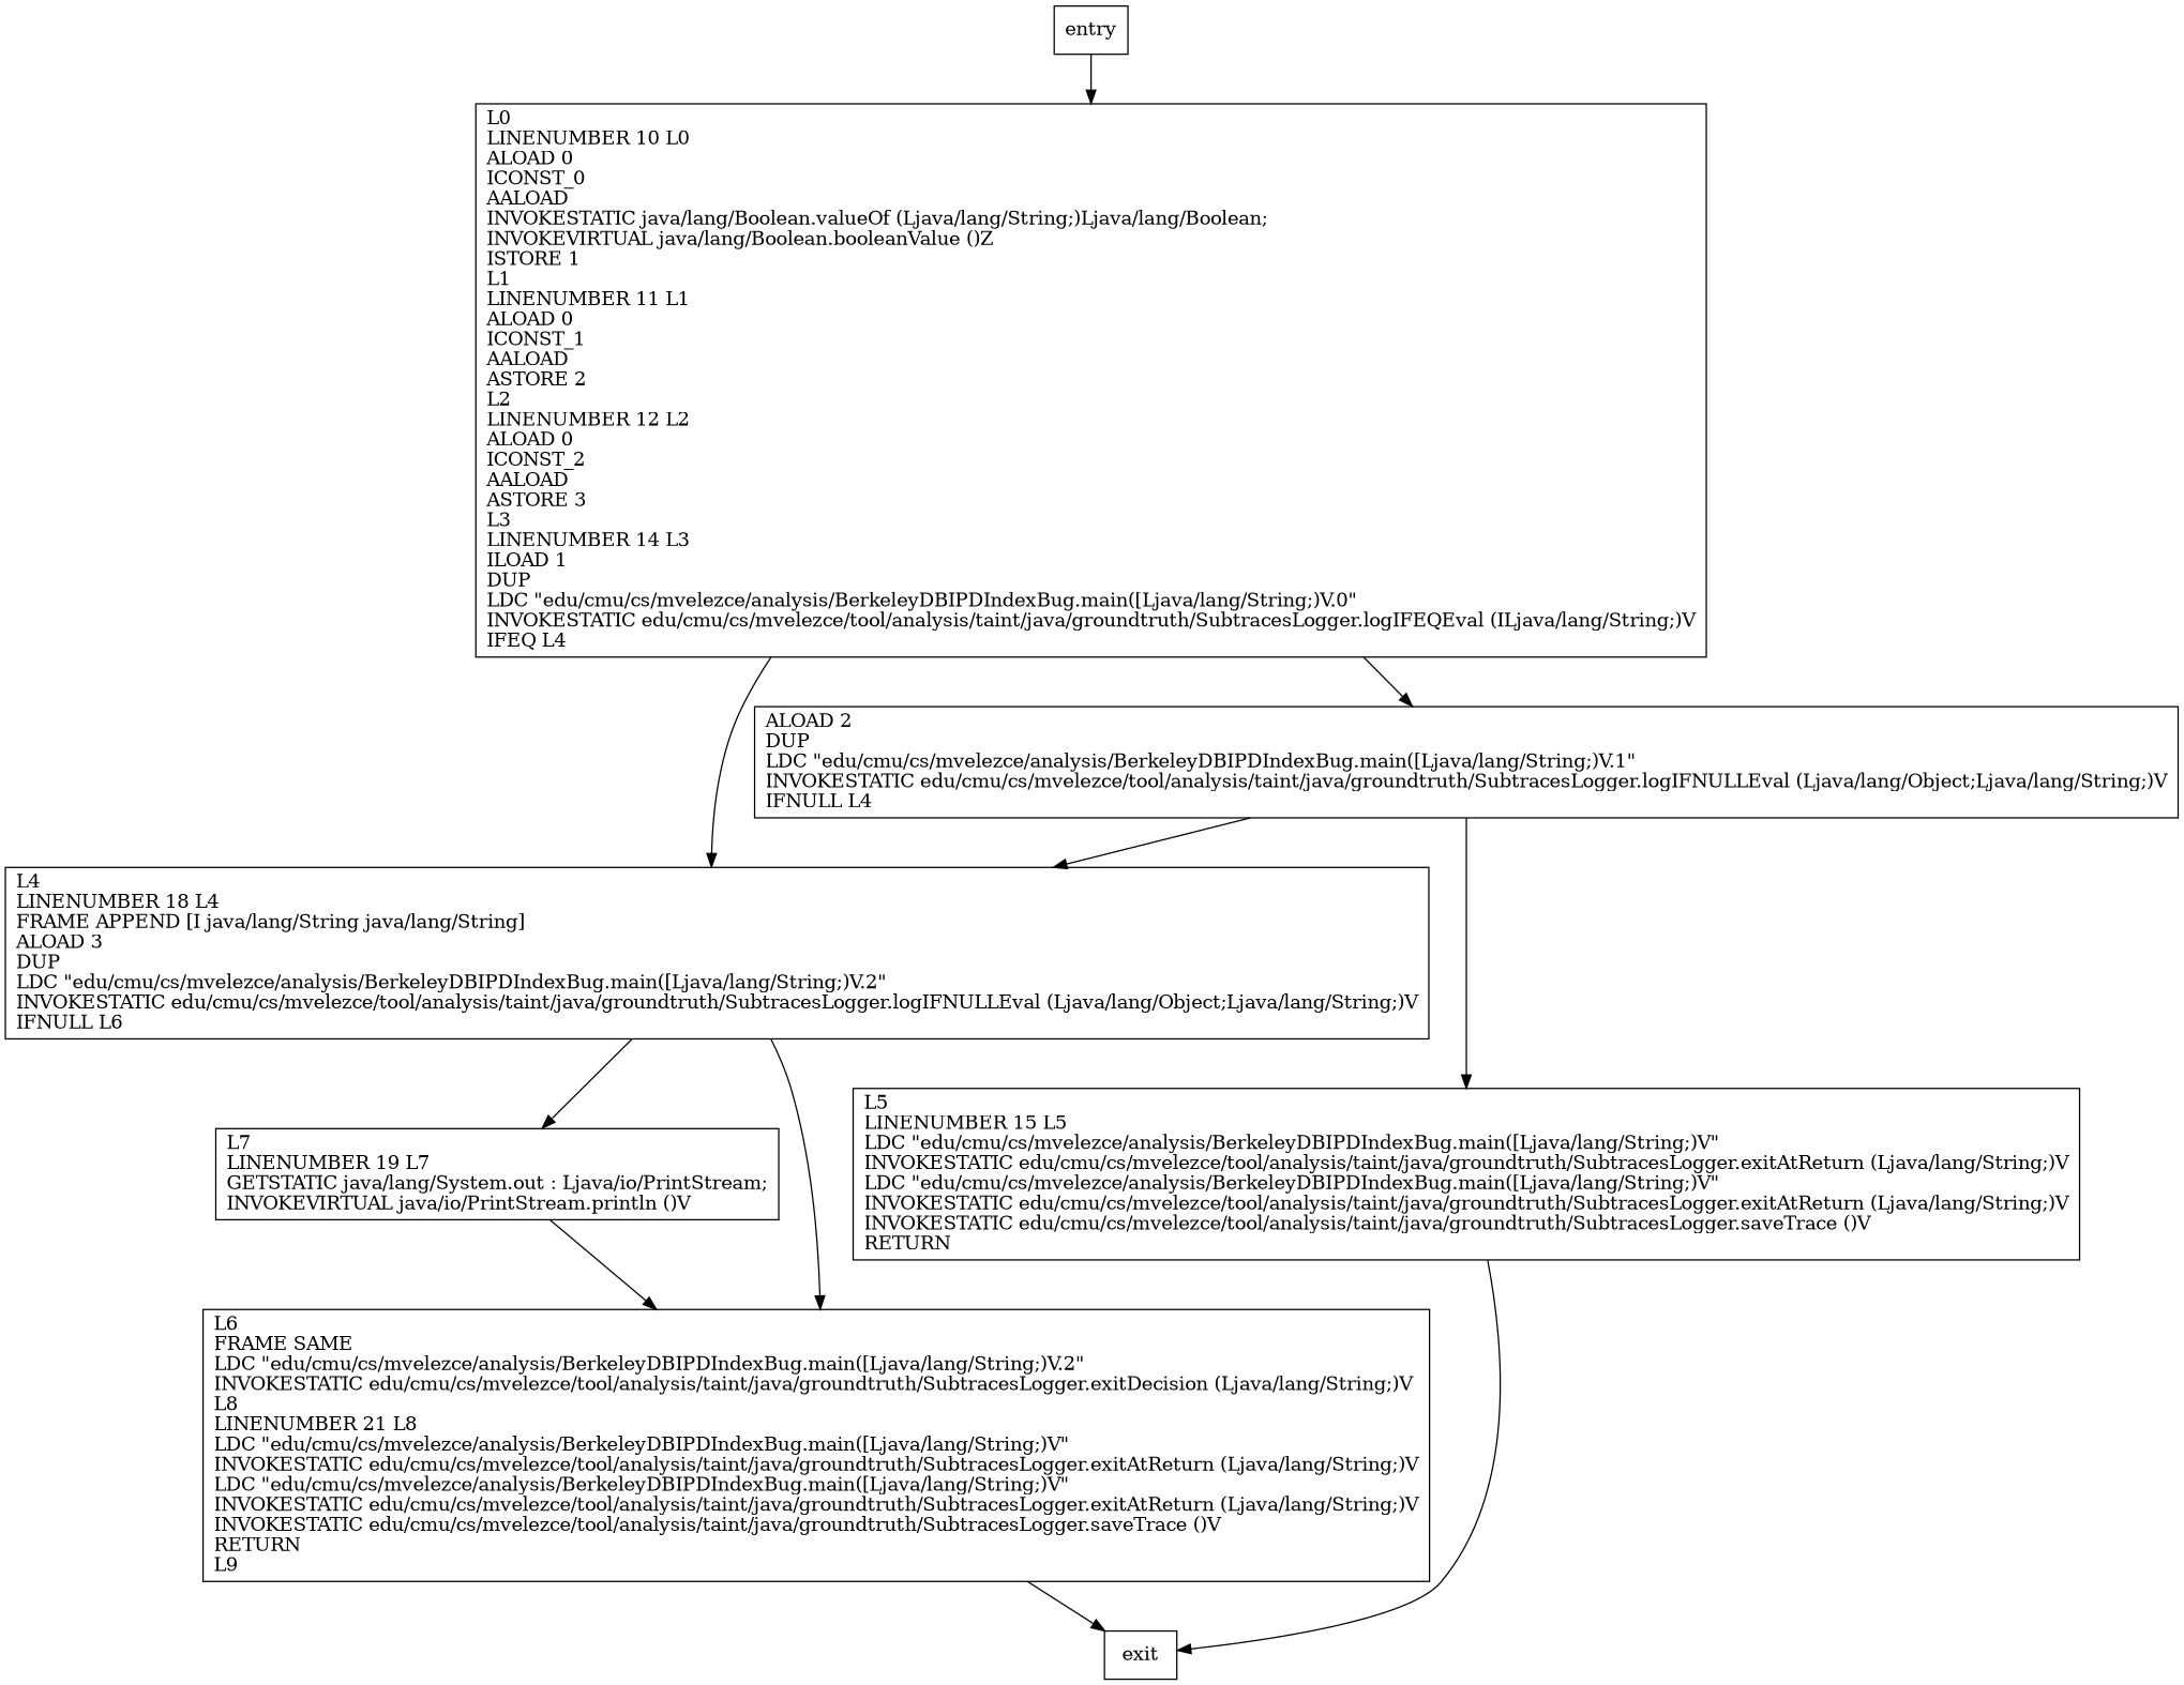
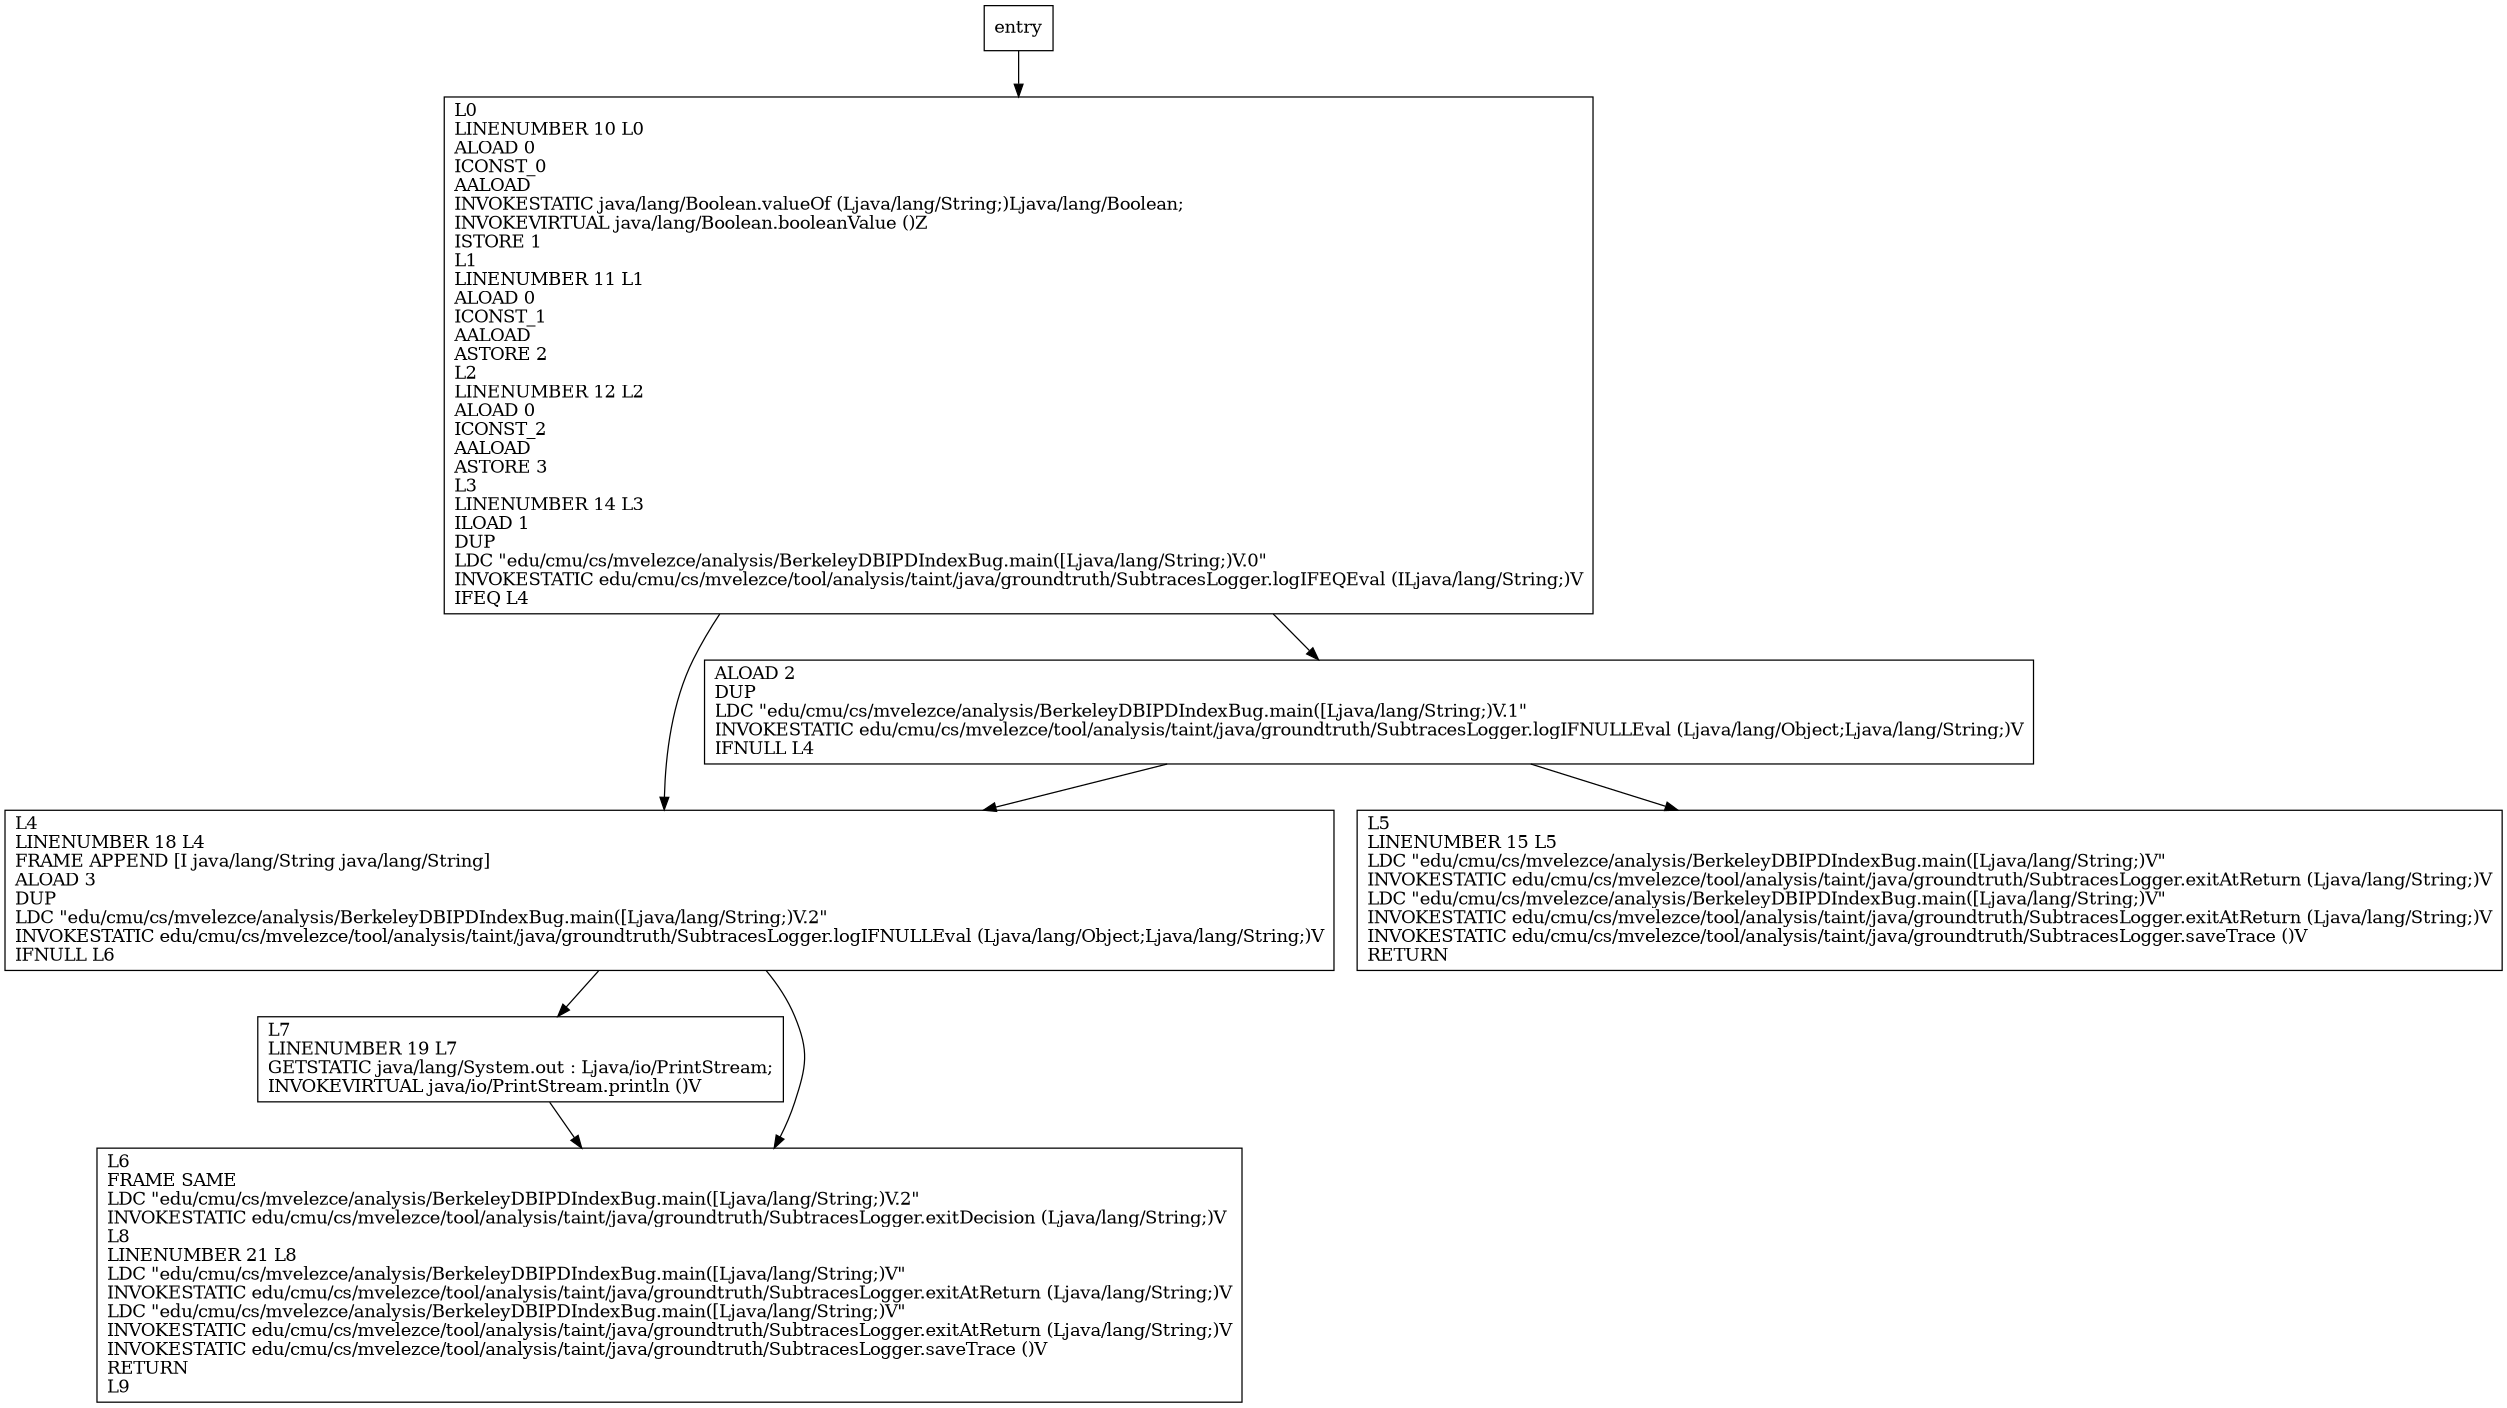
  digraph {
    node [shape=record]
    n1 [label="L7\lLINENUMBER 19 L7\lGETSTATIC java/lang/System.out : Ljava/io/PrintStream;\lINVOKEVIRTUAL java/io/PrintStream.println ()V\l"]
    n2 [label="L6\lFRAME SAME\lLDC \"edu/cmu/cs/mvelezce/analysis/BerkeleyDBIPDIndexBug.main([Ljava/lang/String;)V.2\"\lINVOKESTATIC edu/cmu/cs/mvelezce/tool/analysis/taint/java/groundtruth/SubtracesLogger.exitDecision (Ljava/lang/String;)V\lL8\lLINENUMBER 21 L8\lLDC \"edu/cmu/cs/mvelezce/analysis/BerkeleyDBIPDIndexBug.main([Ljava/lang/String;)V\"\lINVOKESTATIC edu/cmu/cs/mvelezce/tool/analysis/taint/java/groundtruth/SubtracesLogger.exitAtReturn (Ljava/lang/String;)V\lLDC \"edu/cmu/cs/mvelezce/analysis/BerkeleyDBIPDIndexBug.main([Ljava/lang/String;)V\"\lINVOKESTATIC edu/cmu/cs/mvelezce/tool/analysis/taint/java/groundtruth/SubtracesLogger.exitAtReturn (Ljava/lang/String;)V\lINVOKESTATIC edu/cmu/cs/mvelezce/tool/analysis/taint/java/groundtruth/SubtracesLogger.saveTrace ()V\lRETURN\lL9\l"]
    n3 [label="ALOAD 2\lDUP\lLDC \"edu/cmu/cs/mvelezce/analysis/BerkeleyDBIPDIndexBug.main([Ljava/lang/String;)V.1\"\lINVOKESTATIC edu/cmu/cs/mvelezce/tool/analysis/taint/java/groundtruth/SubtracesLogger.logIFNULLEval (Ljava/lang/Object;Ljava/lang/String;)V\lIFNULL L4\l"]
    n4 [label="L4\lLINENUMBER 18 L4\lFRAME APPEND [I java/lang/String java/lang/String]\lALOAD 3\lDUP\lLDC \"edu/cmu/cs/mvelezce/analysis/BerkeleyDBIPDIndexBug.main([Ljava/lang/String;)V.2\"\lINVOKESTATIC edu/cmu/cs/mvelezce/tool/analysis/taint/java/groundtruth/SubtracesLogger.logIFNULLEval (Ljava/lang/Object;Ljava/lang/String;)V\lIFNULL L6\l"]
    n5 [label="L5\lLINENUMBER 15 L5\lLDC \"edu/cmu/cs/mvelezce/analysis/BerkeleyDBIPDIndexBug.main([Ljava/lang/String;)V\"\lINVOKESTATIC edu/cmu/cs/mvelezce/tool/analysis/taint/java/groundtruth/SubtracesLogger.exitAtReturn (Ljava/lang/String;)V\lLDC \"edu/cmu/cs/mvelezce/analysis/BerkeleyDBIPDIndexBug.main([Ljava/lang/String;)V\"\lINVOKESTATIC edu/cmu/cs/mvelezce/tool/analysis/taint/java/groundtruth/SubtracesLogger.exitAtReturn (Ljava/lang/String;)V\lINVOKESTATIC edu/cmu/cs/mvelezce/tool/analysis/taint/java/groundtruth/SubtracesLogger.saveTrace ()V\lRETURN\l"]
-   exit
    n7 [label="L0\lLINENUMBER 10 L0\lALOAD 0\lICONST_0\lAALOAD\lINVOKESTATIC java/lang/Boolean.valueOf (Ljava/lang/String;)Ljava/lang/Boolean;\lINVOKEVIRTUAL java/lang/Boolean.booleanValue ()Z\lISTORE 1\lL1\lLINENUMBER 11 L1\lALOAD 0\lICONST_1\lAALOAD\lASTORE 2\lL2\lLINENUMBER 12 L2\lALOAD 0\lICONST_2\lAALOAD\lASTORE 3\lL3\lLINENUMBER 14 L3\lILOAD 1\lDUP\lLDC \"edu/cmu/cs/mvelezce/analysis/BerkeleyDBIPDIndexBug.main([Ljava/lang/String;)V.0\"\lINVOKESTATIC edu/cmu/cs/mvelezce/tool/analysis/taint/java/groundtruth/SubtracesLogger.logIFEQEval (ILjava/lang/String;)V\lIFEQ L4\l"]
    entry
    n1 -> n2
-   n2 -> exit
    n3 -> n4
    n3 -> n5
    n4 -> n1
    n4 -> n2
-   n5 -> exit
    n7 -> n3
    n7 -> n4
    entry -> n7
  }
